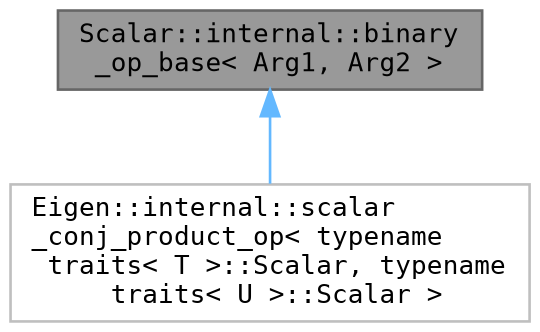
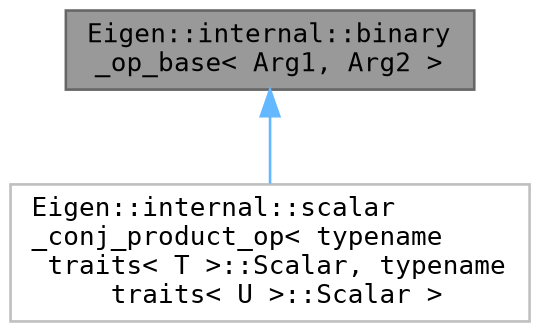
  digraph {
    rankdir=TB
    fontname="DejaVu Sans Mono"
    node [fontname="DejaVu Sans Mono" fontsize=10 shape=box style=filled]
-   n1 [color=gray40 fillcolor=grey60 fontcolor=black height=0.2 label="Scalar::internal::binary\l_op_base\< Arg1, Arg2 \>" width=0.4]
+   n1 [color=gray40 fillcolor=grey60 fontcolor=black height=0.2 label="Eigen::internal::binary\l_op_base\< Arg1, Arg2 \>" width=0.4]
    n2 [color=grey75 fillcolor=white height=0.2 label="Eigen::internal::scalar\l_conj_product_op\< typename\l traits\< T \>::Scalar, typename\l traits\< U \>::Scalar \>" width=0.4]
    n1 -> n2 [color=steelblue1 dir=back fontname="DejaVu Sans Mono" fontsize=10 labelfontname=Helvetica labelfontsize=10 style=solid]
  }
